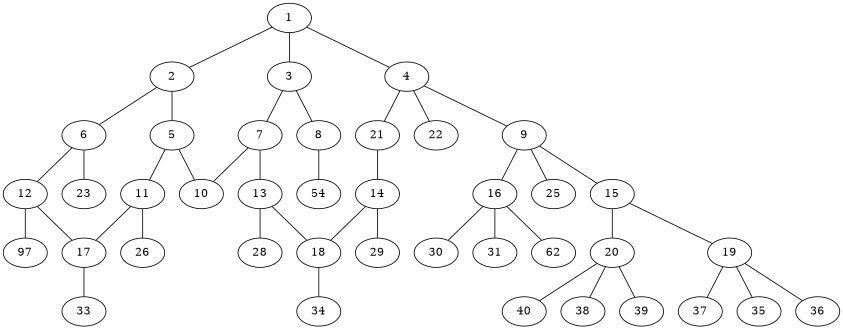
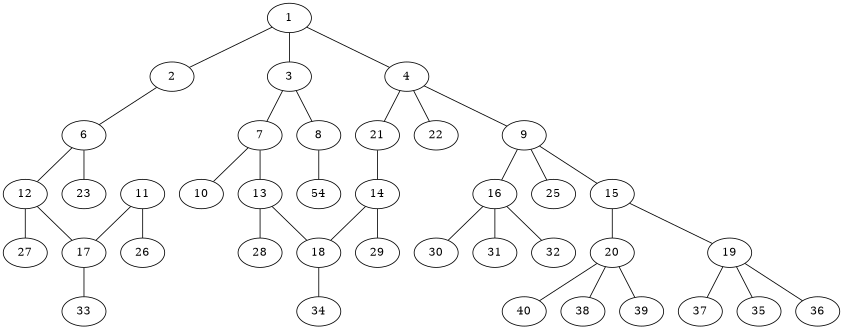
  graph {
    node [chem=H]
    edge [valence=1]
    1 [chem=N]
    2 [chem=C]
    3 [chem=C]
    4 [chem=C]
-   5 [chem=C]
    6 [chem=C]
    7 [chem=C]
    8 [chem=C]
    9 [chem=C]
    21
    22
    10 [chem=S]
    11 [chem=C]
    12 [chem=C]
    23
    13 [chem=C]
    n17 [label=54]
    15 [chem=N]
    16 [chem=C]
    25
    14 [chem=C]
    17 [chem=C]
    26
-   27 [label=97]
+   27
    18 [chem=C]
    28
    29
    19 [chem=C]
    20 [chem=C]
    30
    31
-   32 [label=62]
+   32
    33
    34
    35
    36
    37
    38
    39
    40
    1 -- 2
    1 -- 3
    1 -- 4
-   2 -- 5
    2 -- 6 [valence=2]
    3 -- 7 [valence=2]
    3 -- 8
    4 -- 9
    4 -- 21
    4 -- 22
-   5 -- 10
-   5 -- 11 [valence=2]
    6 -- 12
    6 -- 23
    7 -- 10
    7 -- 13
    8 -- n17
    9 -- 15
    9 -- 16
    9 -- 25
    21 -- 14 [valence=2]
    11 -- 17
    11 -- 26
    12 -- 17 [valence=2]
    12 -- 27
    13 -- 18 [valence=2]
    13 -- 28
    15 -- 19
    15 -- 20
    16 -- 30
    16 -- 31
    16 -- 32
    14 -- 18
    14 -- 29
    17 -- 33
    18 -- 34
    19 -- 35
    19 -- 36
    19 -- 37
    20 -- 38
    20 -- 39
    20 -- 40
  }
